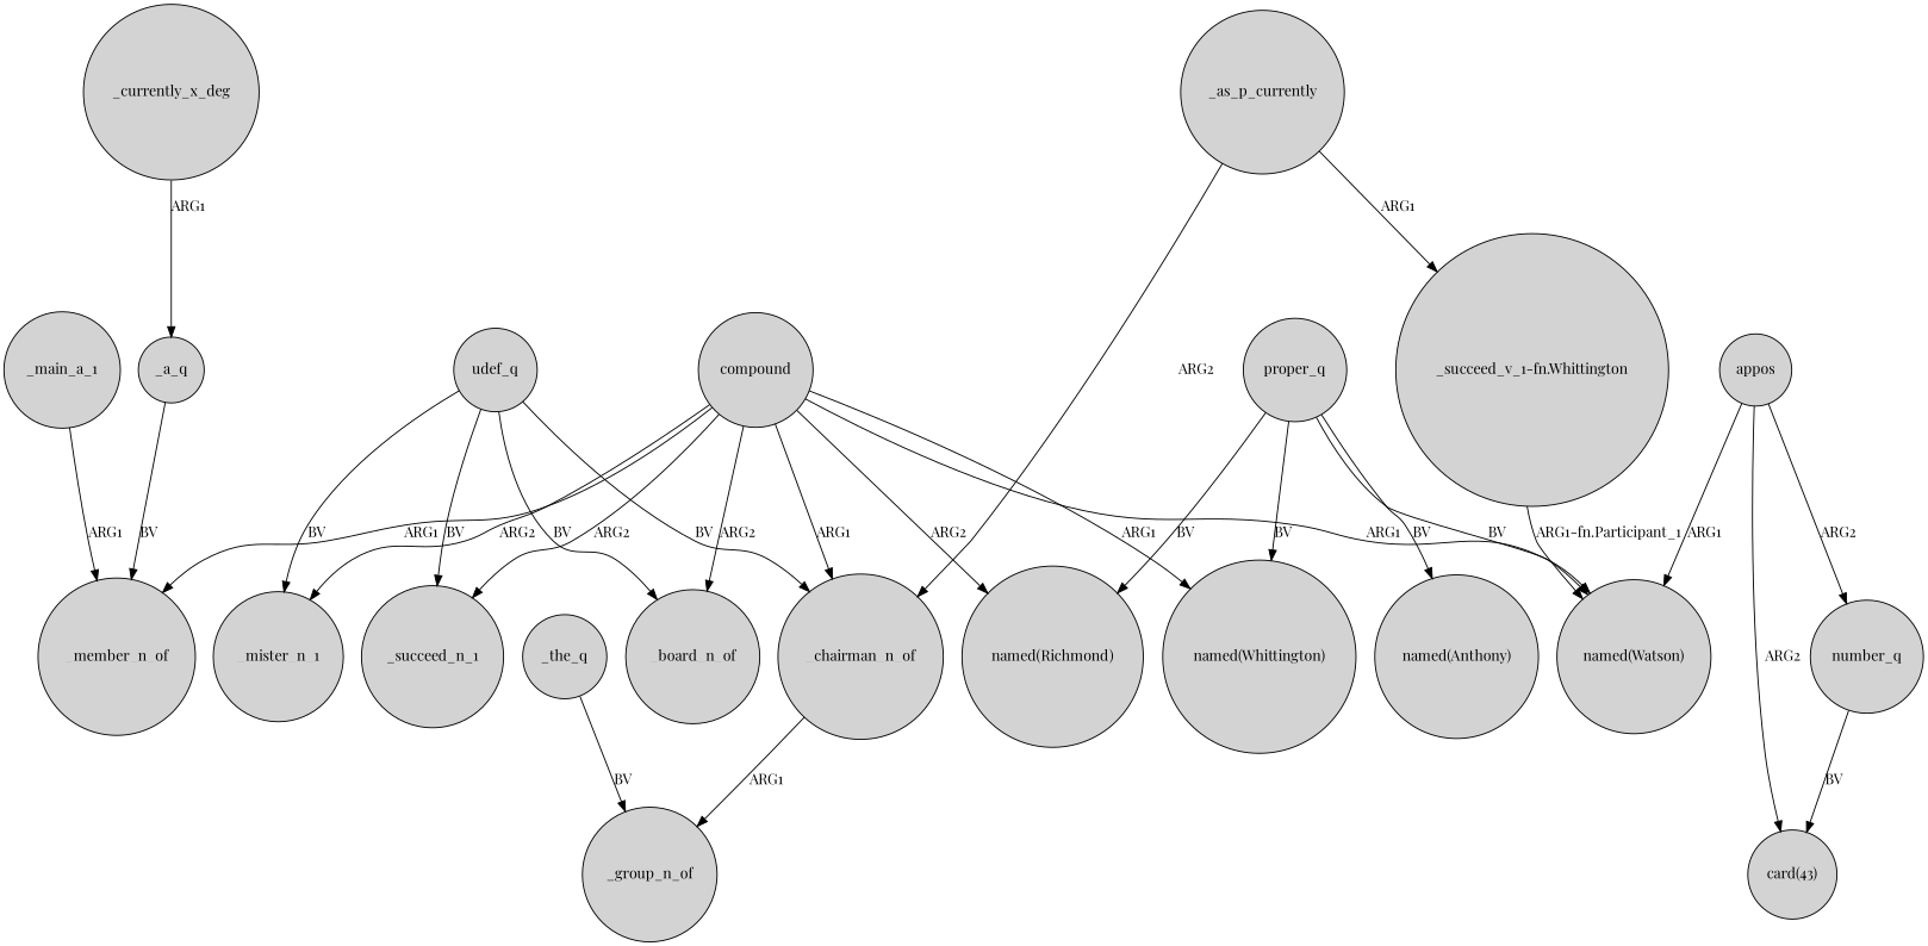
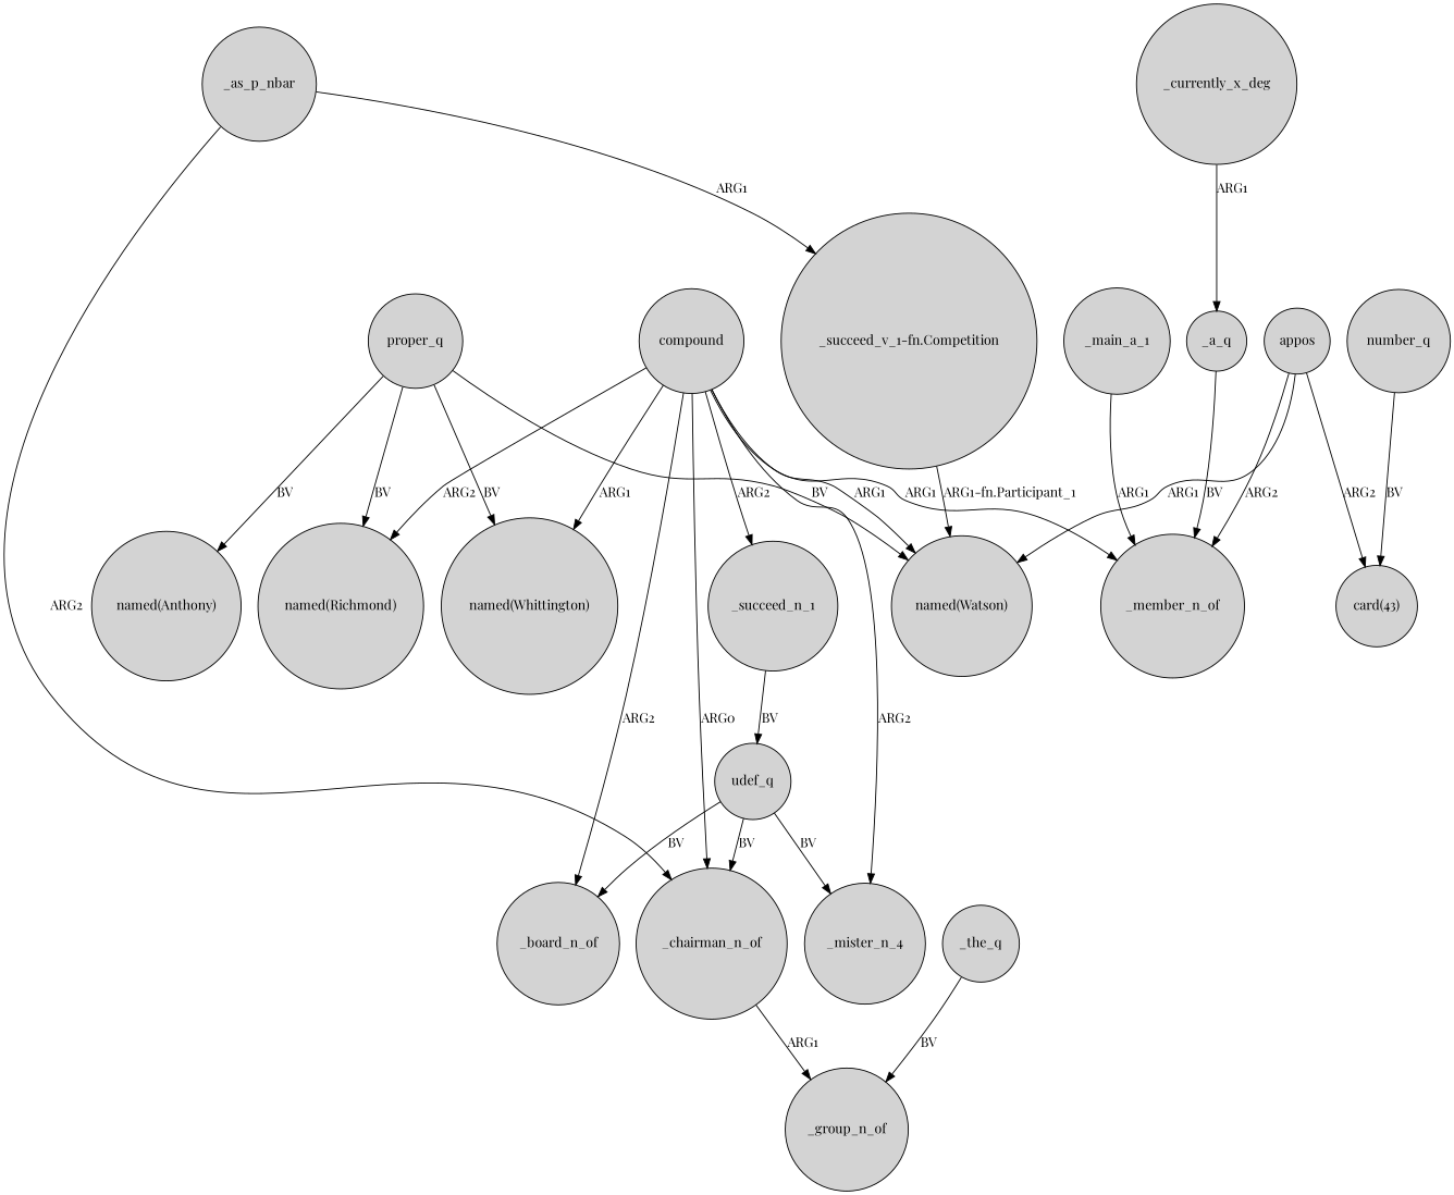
  digraph {
    fontname="Playfair Display"
    node [fontname="Playfair Display" shape=circle style=filled]
    edge [fontname="Playfair Display"]
    _main_a_1
    _member_n_of
-   "_succeed_v_1-fn.Competition" [label="_succeed_v_1-fn.Whittington"]
+   "_succeed_v_1-fn.Competition"
    "named(Watson)"
    number_q
    "card(43)"
    compound
    "named(Whittington)"
-   _mister_n_1
+   _mister_n_1 [label=_mister_n_4]
    _chairman_n_of
    "named(Richmond)"
    _board_n_of
    n13 [label=_succeed_n_1]
    _group_n_of
    proper_q
    "named(Anthony)"
-   _as_p_nbar [label=_as_p_currently]
+   _as_p_nbar
    udef_q
    appos
    _currently_x_deg
    _a_q
    _the_q
    _main_a_1 -> _member_n_of [label=ARG1]
    "_succeed_v_1-fn.Competition" -> "named(Watson)" [label="ARG1-fn.Participant_1"]
    number_q -> "card(43)" [label=BV]
    compound -> _member_n_of [label=ARG1]
    compound -> "named(Watson)" [label=ARG1]
    compound -> "named(Whittington)" [label=ARG1]
    compound -> _mister_n_1 [label=ARG2]
-   compound -> _chairman_n_of [label=ARG1]
+   compound -> _chairman_n_of [label=ARG0]
    compound -> "named(Richmond)" [label=ARG2]
    compound -> _board_n_of [label=ARG2]
    compound -> n13 [label=ARG2]
    _chairman_n_of -> _group_n_of [label=ARG1]
    proper_q -> "named(Watson)" [label=BV]
    proper_q -> "named(Whittington)" [label=BV]
    proper_q -> "named(Richmond)" [label=BV]
    proper_q -> "named(Anthony)" [label=BV]
    _as_p_nbar -> "_succeed_v_1-fn.Competition" [label=ARG1]
    _as_p_nbar -> _chairman_n_of [label=ARG2]
    udef_q -> _mister_n_1 [label=BV]
    udef_q -> _chairman_n_of [label=BV]
    udef_q -> _board_n_of [label=BV]
-   udef_q -> n13 [label=BV]
-   appos -> number_q [label=ARG2]
+   n13 -> udef_q [label=BV]
+   appos -> _member_n_of [label=ARG2]
    appos -> "named(Watson)" [label=ARG1]
    appos -> "card(43)" [label=ARG2]
    _currently_x_deg -> _a_q [label=ARG1]
    _a_q -> _member_n_of [label=BV]
    _the_q -> _group_n_of [label=BV]
  }
